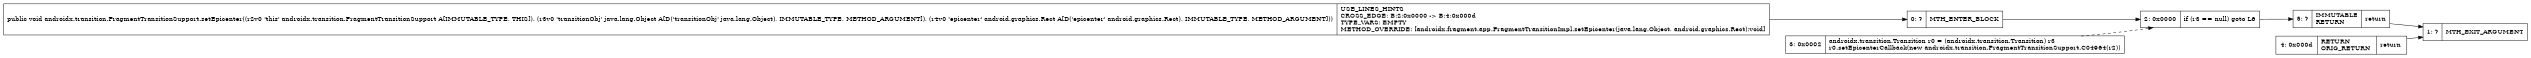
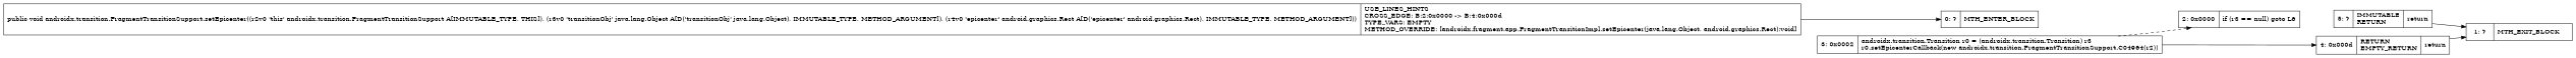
  digraph {
    rankdir=LR
    node [shape=record]
    n1 [label="{0\:\ ?|MTH_ENTER_BLOCK\l}"]
    n2 [label="{2\:\ 0x0000|if (r3 == null) goto L6\l}"]
    n3 [label="{5\:\ ?|IMMUTABLE\lRETURN\l|return\l}"]
    n4 [label="{3\:\ 0x0002|androidx.transition.Transition r0 = (androidx.transition.Transition) r3\lr0.setEpicenterCallback(new androidx.transition.FragmentTransitionSupport.C04964(r2))\l}"]
-   n5 [label="{4\:\ 0x000d|RETURN\lORIG_RETURN\l|return\l}"]
-   n6 [label="{1\:\ ?|MTH_EXIT_ARGUMENT\l}"]
+   n5 [label="{4\:\ 0x000d|RETURN\lEMPTY_RETURN\l|return\l}"]
+   n6 [label="{1\:\ ?|MTH_EXIT_BLOCK\l}"]
    n7 [label="{public void androidx.transition.FragmentTransitionSupport.setEpicenter((r2v0 'this' androidx.transition.FragmentTransitionSupport A[IMMUTABLE_TYPE, THIS]), (r3v0 'transitionObj' java.lang.Object A[D('transitionObj' java.lang.Object), IMMUTABLE_TYPE, METHOD_ARGUMENT]), (r4v0 'epicenter' android.graphics.Rect A[D('epicenter' android.graphics.Rect), IMMUTABLE_TYPE, METHOD_ARGUMENT]))  | USE_LINES_HINTS\lCROSS_EDGE: B:2:0x0000 \-\> B:4:0x000d\lTYPE_VARS: EMPTY\lMETHOD_OVERRIDE: [androidx.fragment.app.FragmentTransitionImpl.setEpicenter(java.lang.Object, android.graphics.Rect):void]\l}"]
-   n1 -> n2
-   n2 -> n3
    n3 -> n6
    n4 -> n2 [style=dashed]
+   n4 -> n5
    n5 -> n6
    n7 -> n1
  }
